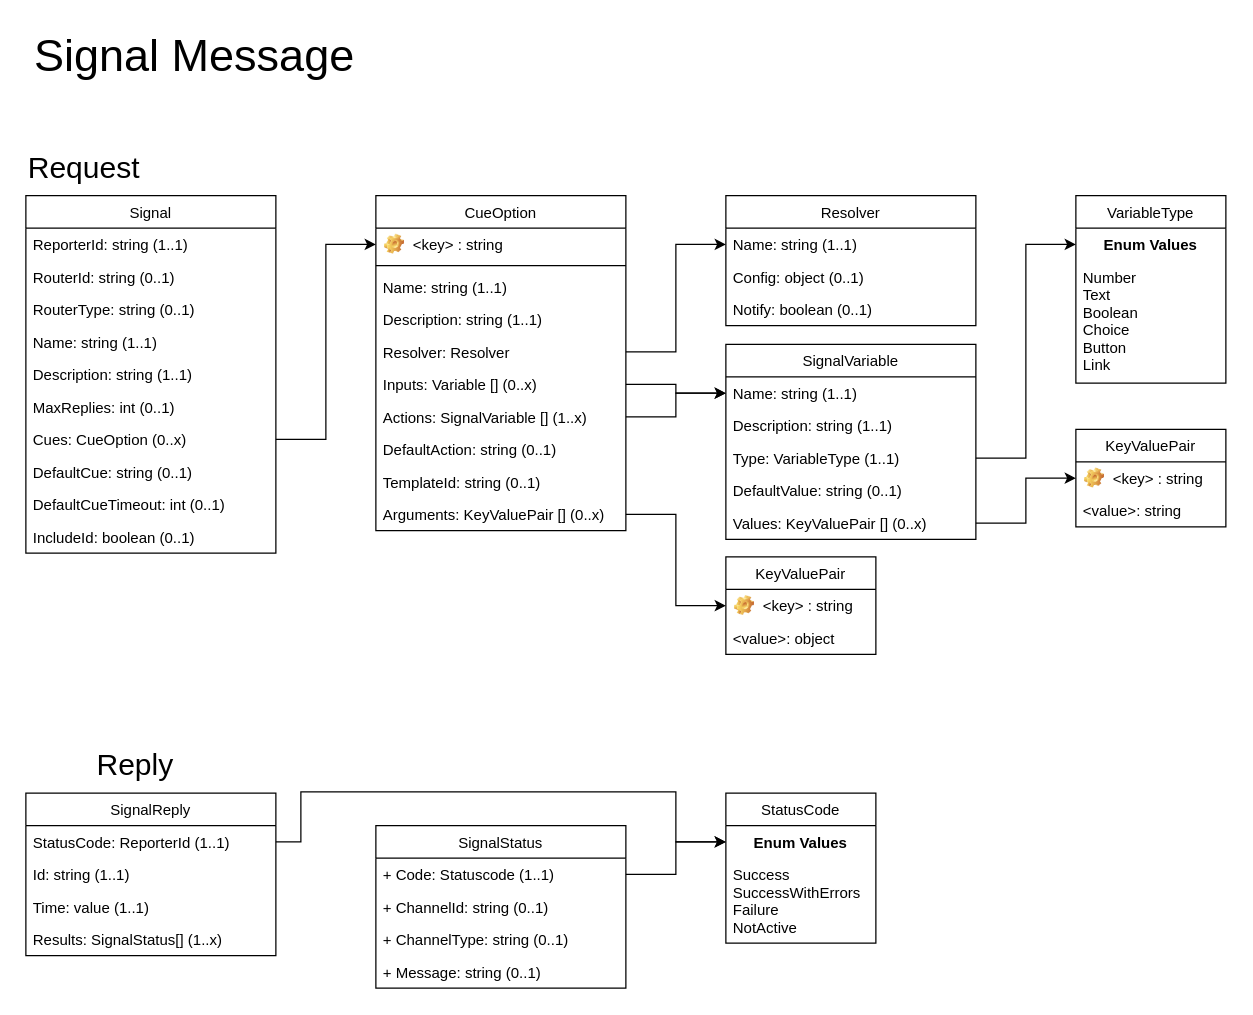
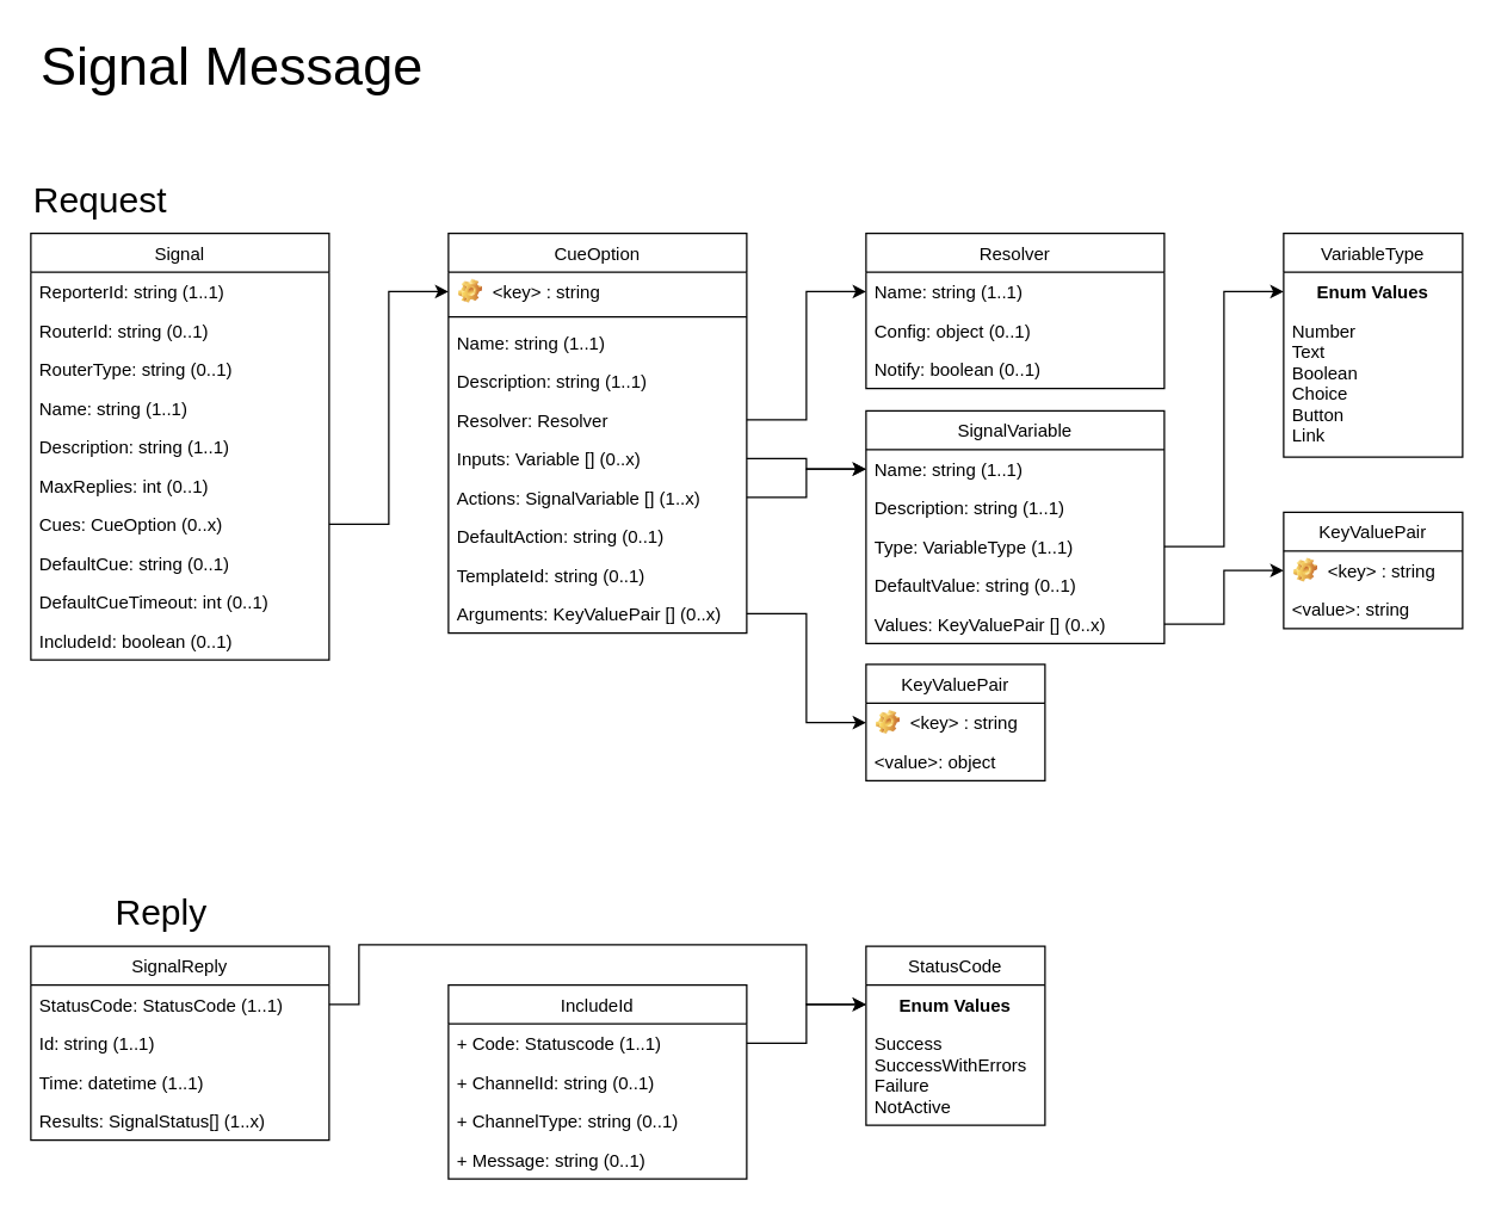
  <mxCell id="0" />
  <mxCell id="1" parent="0" />
  <mxCell id="2" value="Signal" style="swimlane;fontStyle=0;childLayout=stackLayout;horizontal=1;startSize=26;fillColor=none;horizontalStack=0;resizeParent=1;resizeParentMax=0;resizeLast=0;collapsible=1;marginBottom=0;" parent="1" vertex="1"><mxGeometry x="20" y="156" width="200" height="286" as="geometry" /></mxCell>
  <mxCell id="3" value="ReporterId: string (1..1)" style="text;strokeColor=none;fillColor=none;align=left;verticalAlign=top;spacingLeft=4;spacingRight=4;overflow=hidden;rotatable=0;points=[[0,0.5],[1,0.5]];portConstraint=eastwest;" parent="2" vertex="1"><mxGeometry y="26" width="200" height="26" as="geometry" /></mxCell>
  <mxCell id="4" value="RouterId: string (0..1)" style="text;strokeColor=none;fillColor=none;align=left;verticalAlign=top;spacingLeft=4;spacingRight=4;overflow=hidden;rotatable=0;points=[[0,0.5],[1,0.5]];portConstraint=eastwest;" vertex="1" parent="2"><mxGeometry y="52" width="200" height="26" as="geometry" /></mxCell>
  <mxCell id="5" value="RouterType: string (0..1)" style="text;strokeColor=none;fillColor=none;align=left;verticalAlign=top;spacingLeft=4;spacingRight=4;overflow=hidden;rotatable=0;points=[[0,0.5],[1,0.5]];portConstraint=eastwest;" vertex="1" parent="2"><mxGeometry y="78" width="200" height="26" as="geometry" /></mxCell>
  <mxCell id="6" value="Name: string (1..1)" style="text;strokeColor=none;fillColor=none;align=left;verticalAlign=top;spacingLeft=4;spacingRight=4;overflow=hidden;rotatable=0;points=[[0,0.5],[1,0.5]];portConstraint=eastwest;" parent="2" vertex="1"><mxGeometry y="104" width="200" height="26" as="geometry" /></mxCell>
  <mxCell id="7" value="Description: string (1..1)&#10;" style="text;strokeColor=none;fillColor=none;align=left;verticalAlign=top;spacingLeft=4;spacingRight=4;overflow=hidden;rotatable=0;points=[[0,0.5],[1,0.5]];portConstraint=eastwest;" parent="2" vertex="1"><mxGeometry y="130" width="200" height="26" as="geometry" /></mxCell>
  <mxCell id="8" value="MaxReplies: int (0..1)" style="text;strokeColor=none;fillColor=none;align=left;verticalAlign=top;spacingLeft=4;spacingRight=4;overflow=hidden;rotatable=0;points=[[0,0.5],[1,0.5]];portConstraint=eastwest;" parent="2" vertex="1"><mxGeometry y="156" width="200" height="26" as="geometry" /></mxCell>
  <mxCell id="9" value="Cues: CueOption (0..x)" style="text;strokeColor=none;fillColor=none;align=left;verticalAlign=top;spacingLeft=4;spacingRight=4;overflow=hidden;rotatable=0;points=[[0,0.5],[1,0.5]];portConstraint=eastwest;" parent="2" vertex="1"><mxGeometry y="182" width="200" height="26" as="geometry" /></mxCell>
  <mxCell id="10" value="DefaultCue: string (0..1)" style="text;strokeColor=none;fillColor=none;align=left;verticalAlign=top;spacingLeft=4;spacingRight=4;overflow=hidden;rotatable=0;points=[[0,0.5],[1,0.5]];portConstraint=eastwest;" parent="2" vertex="1"><mxGeometry y="208" width="200" height="26" as="geometry" /></mxCell>
  <mxCell id="11" value="DefaultCueTimeout: int (0..1)" style="text;strokeColor=none;fillColor=none;align=left;verticalAlign=top;spacingLeft=4;spacingRight=4;overflow=hidden;rotatable=0;points=[[0,0.5],[1,0.5]];portConstraint=eastwest;" vertex="1" parent="2"><mxGeometry y="234" width="200" height="26" as="geometry" /></mxCell>
  <mxCell id="12" value="IncludeId: boolean (0..1)" style="text;strokeColor=none;fillColor=none;align=left;verticalAlign=top;spacingLeft=4;spacingRight=4;overflow=hidden;rotatable=0;points=[[0,0.5],[1,0.5]];portConstraint=eastwest;" parent="2" vertex="1"><mxGeometry y="260" width="200" height="26" as="geometry" /></mxCell>
  <mxCell id="13" value="CueOption" style="swimlane;fontStyle=0;childLayout=stackLayout;horizontal=1;startSize=26;fillColor=none;horizontalStack=0;resizeParent=1;resizeParentMax=0;resizeLast=0;collapsible=1;marginBottom=0;" parent="1" vertex="1"><mxGeometry x="300" y="156" width="200" height="268" as="geometry" /></mxCell>
  <mxCell id="14" value="&lt;key&gt; : string" style="label;fontStyle=0;strokeColor=none;fillColor=none;align=left;verticalAlign=top;overflow=hidden;spacingLeft=28;spacingRight=4;rotatable=0;points=[[0,0.5],[1,0.5]];portConstraint=eastwest;imageWidth=16;imageHeight=16;image=img/clipart/Gear_128x128.png" parent="13" vertex="1"><mxGeometry y="26" width="200" height="26" as="geometry" /></mxCell>
  <mxCell id="15" value="" style="line;strokeWidth=1;fillColor=none;align=left;verticalAlign=middle;spacingTop=-1;spacingLeft=3;spacingRight=3;rotatable=0;labelPosition=right;points=[];portConstraint=eastwest;" parent="13" vertex="1"><mxGeometry y="52" width="200" height="8" as="geometry" /></mxCell>
  <mxCell id="16" value="Name: string (1..1)" style="text;strokeColor=none;fillColor=none;align=left;verticalAlign=top;spacingLeft=4;spacingRight=4;overflow=hidden;rotatable=0;points=[[0,0.5],[1,0.5]];portConstraint=eastwest;" parent="13" vertex="1"><mxGeometry y="60" width="200" height="26" as="geometry" /></mxCell>
  <mxCell id="17" value="Description: string (1..1)" style="text;strokeColor=none;fillColor=none;align=left;verticalAlign=top;spacingLeft=4;spacingRight=4;overflow=hidden;rotatable=0;points=[[0,0.5],[1,0.5]];portConstraint=eastwest;" parent="13" vertex="1"><mxGeometry y="86" width="200" height="26" as="geometry" /></mxCell>
  <mxCell id="18" value="Resolver: Resolver" style="text;strokeColor=none;fillColor=none;align=left;verticalAlign=top;spacingLeft=4;spacingRight=4;overflow=hidden;rotatable=0;points=[[0,0.5],[1,0.5]];portConstraint=eastwest;" parent="13" vertex="1"><mxGeometry y="112" width="200" height="26" as="geometry" /></mxCell>
  <mxCell id="19" value="Inputs: Variable [] (0..x)" style="text;strokeColor=none;fillColor=none;align=left;verticalAlign=top;spacingLeft=4;spacingRight=4;overflow=hidden;rotatable=0;points=[[0,0.5],[1,0.5]];portConstraint=eastwest;" parent="13" vertex="1"><mxGeometry y="138" width="200" height="26" as="geometry" /></mxCell>
  <mxCell id="20" value="Actions: SignalVariable [] (1..x)" style="text;strokeColor=none;fillColor=none;align=left;verticalAlign=top;spacingLeft=4;spacingRight=4;overflow=hidden;rotatable=0;points=[[0,0.5],[1,0.5]];portConstraint=eastwest;" parent="13" vertex="1"><mxGeometry y="164" width="200" height="26" as="geometry" /></mxCell>
  <mxCell id="21" value="DefaultAction: string (0..1)" style="text;strokeColor=none;fillColor=none;align=left;verticalAlign=top;spacingLeft=4;spacingRight=4;overflow=hidden;rotatable=0;points=[[0,0.5],[1,0.5]];portConstraint=eastwest;" parent="13" vertex="1"><mxGeometry y="190" width="200" height="26" as="geometry" /></mxCell>
  <mxCell id="22" value="TemplateId: string (0..1)" style="text;strokeColor=none;fillColor=none;align=left;verticalAlign=top;spacingLeft=4;spacingRight=4;overflow=hidden;rotatable=0;points=[[0,0.5],[1,0.5]];portConstraint=eastwest;" vertex="1" parent="13"><mxGeometry y="216" width="200" height="26" as="geometry" /></mxCell>
  <mxCell id="23" value="Arguments: KeyValuePair [] (0..x)" style="text;strokeColor=none;fillColor=none;align=left;verticalAlign=top;spacingLeft=4;spacingRight=4;overflow=hidden;rotatable=0;points=[[0,0.5],[1,0.5]];portConstraint=eastwest;" vertex="1" parent="13"><mxGeometry y="242" width="200" height="26" as="geometry" /></mxCell>
  <mxCell id="24" value="Resolver" style="swimlane;fontStyle=0;childLayout=stackLayout;horizontal=1;startSize=26;fillColor=none;horizontalStack=0;resizeParent=1;resizeParentMax=0;resizeLast=0;collapsible=1;marginBottom=0;" parent="1" vertex="1"><mxGeometry x="580" y="156" width="200" height="104" as="geometry" /></mxCell>
  <mxCell id="25" value="Name: string (1..1)" style="text;strokeColor=none;fillColor=none;align=left;verticalAlign=top;spacingLeft=4;spacingRight=4;overflow=hidden;rotatable=0;points=[[0,0.5],[1,0.5]];portConstraint=eastwest;" parent="24" vertex="1"><mxGeometry y="26" width="200" height="26" as="geometry" /></mxCell>
  <mxCell id="26" value="Config: object (0..1)" style="text;strokeColor=none;fillColor=none;align=left;verticalAlign=top;spacingLeft=4;spacingRight=4;overflow=hidden;rotatable=0;points=[[0,0.5],[1,0.5]];portConstraint=eastwest;" parent="24" vertex="1"><mxGeometry y="52" width="200" height="26" as="geometry" /></mxCell>
  <mxCell id="27" value="Notify: boolean (0..1)" style="text;strokeColor=none;fillColor=none;align=left;verticalAlign=top;spacingLeft=4;spacingRight=4;overflow=hidden;rotatable=0;points=[[0,0.5],[1,0.5]];portConstraint=eastwest;" vertex="1" parent="24"><mxGeometry y="78" width="200" height="26" as="geometry" /></mxCell>
  <mxCell id="28" style="edgeStyle=orthogonalEdgeStyle;rounded=0;html=1;exitX=1;exitY=0.5;exitDx=0;exitDy=0;entryX=0;entryY=0.5;entryDx=0;entryDy=0;jettySize=auto;orthogonalLoop=1;" parent="1" source="18" target="25" edge="1"><mxGeometry relative="1" as="geometry" /></mxCell>
  <mxCell id="29" style="edgeStyle=orthogonalEdgeStyle;rounded=0;html=1;exitX=1;exitY=0.5;exitDx=0;exitDy=0;entryX=0;entryY=0.5;entryDx=0;entryDy=0;jettySize=auto;orthogonalLoop=1;" parent="1" source="9" target="14" edge="1"><mxGeometry relative="1" as="geometry" /></mxCell>
  <mxCell id="30" value="VariableType" style="swimlane;fontStyle=0;childLayout=stackLayout;horizontal=1;startSize=26;fillColor=none;horizontalStack=0;resizeParent=1;resizeParentMax=0;resizeLast=0;collapsible=1;marginBottom=0;" parent="1" vertex="1"><mxGeometry x="860" y="156" width="120" height="150" as="geometry" /></mxCell>
  <mxCell id="31" value="Enum Values" style="text;align=center;fontStyle=1;verticalAlign=middle;spacingLeft=3;spacingRight=3;strokeColor=none;rotatable=0;points=[[0,0.5],[1,0.5]];portConstraint=eastwest;" parent="30" vertex="1"><mxGeometry y="26" width="120" height="26" as="geometry" /></mxCell>
  <mxCell id="32" value="Number&#10;Text&#10;Boolean&#10;Choice&#10;Button&#10;Link&#10;" style="text;strokeColor=none;fillColor=none;align=left;verticalAlign=top;spacingLeft=4;spacingRight=4;overflow=hidden;rotatable=0;points=[[0,0.5],[1,0.5]];portConstraint=eastwest;" parent="30" vertex="1"><mxGeometry y="52" width="120" height="98" as="geometry" /></mxCell>
  <mxCell id="33" style="edgeStyle=orthogonalEdgeStyle;rounded=0;html=1;exitX=1;exitY=0.5;exitDx=0;exitDy=0;entryX=0;entryY=0.5;entryDx=0;entryDy=0;jettySize=auto;orthogonalLoop=1;" parent="1" source="65" target="31" edge="1"><mxGeometry relative="1" as="geometry" /></mxCell>
  <mxCell id="34" style="edgeStyle=orthogonalEdgeStyle;rounded=0;html=1;exitX=1;exitY=0.5;exitDx=0;exitDy=0;entryX=0;entryY=0.5;entryDx=0;entryDy=0;jettySize=auto;orthogonalLoop=1;" parent="1" source="19" target="63" edge="1"><mxGeometry relative="1" as="geometry" /></mxCell>
  <mxCell id="35" value="KeyValuePair" style="swimlane;fontStyle=0;childLayout=stackLayout;horizontal=1;startSize=26;fillColor=none;horizontalStack=0;resizeParent=1;resizeParentMax=0;resizeLast=0;collapsible=1;marginBottom=0;" parent="1" vertex="1"><mxGeometry x="860" y="343" width="120" height="78" as="geometry" /></mxCell>
  <mxCell id="36" value="&lt;key&gt; : string" style="label;fontStyle=0;strokeColor=none;fillColor=none;align=left;verticalAlign=top;overflow=hidden;spacingLeft=28;spacingRight=4;rotatable=0;points=[[0,0.5],[1,0.5]];portConstraint=eastwest;imageWidth=16;imageHeight=16;image=img/clipart/Gear_128x128.png" parent="35" vertex="1"><mxGeometry y="26" width="120" height="26" as="geometry" /></mxCell>
  <mxCell id="37" value="&lt;value&gt;: string" style="text;strokeColor=none;fillColor=none;align=left;verticalAlign=top;spacingLeft=4;spacingRight=4;overflow=hidden;rotatable=0;points=[[0,0.5],[1,0.5]];portConstraint=eastwest;" parent="35" vertex="1"><mxGeometry y="52" width="120" height="26" as="geometry" /></mxCell>
  <mxCell id="38" style="edgeStyle=orthogonalEdgeStyle;rounded=0;html=1;exitX=1;exitY=0.5;exitDx=0;exitDy=0;entryX=0;entryY=0.5;entryDx=0;entryDy=0;jettySize=auto;orthogonalLoop=1;" parent="1" source="20" target="63" edge="1"><mxGeometry relative="1" as="geometry" /></mxCell>
  <mxCell id="39" style="edgeStyle=orthogonalEdgeStyle;rounded=0;html=1;exitX=1;exitY=0.5;exitDx=0;exitDy=0;entryX=0;entryY=0.5;entryDx=0;entryDy=0;jettySize=auto;orthogonalLoop=1;" parent="1" source="67" target="36" edge="1"><mxGeometry relative="1" as="geometry" /></mxCell>
  <mxCell id="40" value="&lt;font style=&quot;font-size: 24px&quot;&gt;Request&lt;/font&gt;" style="text;html=1;resizable=0;points=[];autosize=1;align=left;verticalAlign=top;spacingTop=-4;" parent="1" vertex="1"><mxGeometry x="20" y="117" width="100" height="20" as="geometry" /></mxCell>
  <mxCell id="41" value="&lt;span style=&quot;font-size: 24px&quot;&gt;Reply&lt;/span&gt;" style="text;html=1;resizable=0;points=[];autosize=1;align=left;verticalAlign=top;spacingTop=-4;" parent="1" vertex="1"><mxGeometry x="75" y="595" width="80" height="20" as="geometry" /></mxCell>
  <mxCell id="42" value="&lt;font style=&quot;font-size: 36px&quot;&gt;Signal Message&lt;/font&gt;" style="text;html=1;resizable=0;points=[];autosize=1;align=left;verticalAlign=top;spacingTop=-4;" parent="1" vertex="1"><mxGeometry x="25" y="20" width="270" height="20" as="geometry" /></mxCell>
  <mxCell id="43" style="edgeStyle=orthogonalEdgeStyle;rounded=0;html=1;exitX=1;exitY=0.5;exitDx=0;exitDy=0;entryX=0;entryY=0.5;entryDx=0;entryDy=0;jettySize=auto;orthogonalLoop=1;" parent="1" source="51" target="56" edge="1"><mxGeometry relative="1" as="geometry" /></mxCell>
  <mxCell id="44" style="edgeStyle=orthogonalEdgeStyle;rounded=0;html=1;exitX=1;exitY=0.5;exitDx=0;exitDy=0;entryX=0;entryY=0.5;entryDx=0;entryDy=0;jettySize=auto;orthogonalLoop=1;" parent="1" source="46" target="56" edge="1"><mxGeometry relative="1" as="geometry"><Array as="points"><mxPoint x="240" y="673" /><mxPoint x="240" y="633" /><mxPoint x="540" y="633" /><mxPoint x="540" y="673" /></Array></mxGeometry></mxCell>
  <mxCell id="45" value="SignalReply" style="swimlane;fontStyle=0;childLayout=stackLayout;horizontal=1;startSize=26;fillColor=none;horizontalStack=0;resizeParent=1;resizeParentMax=0;resizeLast=0;collapsible=1;marginBottom=0;" parent="1" vertex="1"><mxGeometry x="20" y="634" width="200" height="130" as="geometry" /></mxCell>
- <mxCell id="46" value="StatusCode: ReporterId (1..1)" style="text;strokeColor=none;fillColor=none;align=left;verticalAlign=top;spacingLeft=4;spacingRight=4;overflow=hidden;rotatable=0;points=[[0,0.5],[1,0.5]];portConstraint=eastwest;" parent="45" vertex="1"><mxGeometry y="26" width="200" height="26" as="geometry" /></mxCell>
+ <mxCell id="46" value="StatusCode: StatusCode (1..1)" style="text;strokeColor=none;fillColor=none;align=left;verticalAlign=top;spacingLeft=4;spacingRight=4;overflow=hidden;rotatable=0;points=[[0,0.5],[1,0.5]];portConstraint=eastwest;" parent="45" vertex="1"><mxGeometry y="26" width="200" height="26" as="geometry" /></mxCell>
  <mxCell id="47" value="Id: string (1..1)&#10;" style="text;strokeColor=none;fillColor=none;align=left;verticalAlign=top;spacingLeft=4;spacingRight=4;overflow=hidden;rotatable=0;points=[[0,0.5],[1,0.5]];portConstraint=eastwest;" parent="45" vertex="1"><mxGeometry y="52" width="200" height="26" as="geometry" /></mxCell>
- <mxCell id="48" value="Time: value (1..1)" style="text;strokeColor=none;fillColor=none;align=left;verticalAlign=top;spacingLeft=4;spacingRight=4;overflow=hidden;rotatable=0;points=[[0,0.5],[1,0.5]];portConstraint=eastwest;" parent="45" vertex="1"><mxGeometry y="78" width="200" height="26" as="geometry" /></mxCell>
+ <mxCell id="48" value="Time: datetime (1..1)" style="text;strokeColor=none;fillColor=none;align=left;verticalAlign=top;spacingLeft=4;spacingRight=4;overflow=hidden;rotatable=0;points=[[0,0.5],[1,0.5]];portConstraint=eastwest;" parent="45" vertex="1"><mxGeometry y="78" width="200" height="26" as="geometry" /></mxCell>
  <mxCell id="49" value="Results: SignalStatus[] (1..x)" style="text;strokeColor=none;fillColor=none;align=left;verticalAlign=top;spacingLeft=4;spacingRight=4;overflow=hidden;rotatable=0;points=[[0,0.5],[1,0.5]];portConstraint=eastwest;" parent="45" vertex="1"><mxGeometry y="104" width="200" height="26" as="geometry" /></mxCell>
- <mxCell id="50" value="SignalStatus" style="swimlane;fontStyle=0;childLayout=stackLayout;horizontal=1;startSize=26;fillColor=none;horizontalStack=0;resizeParent=1;resizeParentMax=0;resizeLast=0;collapsible=1;marginBottom=0;" parent="1" vertex="1"><mxGeometry x="300" y="660" width="200" height="130" as="geometry" /></mxCell>
+ <mxCell id="50" value="IncludeId" style="swimlane;fontStyle=0;childLayout=stackLayout;horizontal=1;startSize=26;fillColor=none;horizontalStack=0;resizeParent=1;resizeParentMax=0;resizeLast=0;collapsible=1;marginBottom=0;" parent="1" vertex="1"><mxGeometry x="300" y="660" width="200" height="130" as="geometry" /></mxCell>
  <mxCell id="51" value="+ Code: Statuscode (1..1)" style="text;strokeColor=none;fillColor=none;align=left;verticalAlign=top;spacingLeft=4;spacingRight=4;overflow=hidden;rotatable=0;points=[[0,0.5],[1,0.5]];portConstraint=eastwest;" parent="50" vertex="1"><mxGeometry y="26" width="200" height="26" as="geometry" /></mxCell>
  <mxCell id="52" value="+ ChannelId: string (0..1)" style="text;strokeColor=none;fillColor=none;align=left;verticalAlign=top;spacingLeft=4;spacingRight=4;overflow=hidden;rotatable=0;points=[[0,0.5],[1,0.5]];portConstraint=eastwest;" parent="50" vertex="1"><mxGeometry y="52" width="200" height="26" as="geometry" /></mxCell>
  <mxCell id="53" value="+ ChannelType: string (0..1)" style="text;strokeColor=none;fillColor=none;align=left;verticalAlign=top;spacingLeft=4;spacingRight=4;overflow=hidden;rotatable=0;points=[[0,0.5],[1,0.5]];portConstraint=eastwest;" parent="50" vertex="1"><mxGeometry y="78" width="200" height="26" as="geometry" /></mxCell>
  <mxCell id="54" value="+ Message: string (0..1)" style="text;strokeColor=none;fillColor=none;align=left;verticalAlign=top;spacingLeft=4;spacingRight=4;overflow=hidden;rotatable=0;points=[[0,0.5],[1,0.5]];portConstraint=eastwest;" parent="50" vertex="1"><mxGeometry y="104" width="200" height="26" as="geometry" /></mxCell>
  <mxCell id="55" value="StatusCode" style="swimlane;fontStyle=0;childLayout=stackLayout;horizontal=1;startSize=26;fillColor=none;horizontalStack=0;resizeParent=1;resizeParentMax=0;resizeLast=0;collapsible=1;marginBottom=0;" parent="1" vertex="1"><mxGeometry x="580" y="634" width="120" height="120" as="geometry" /></mxCell>
  <mxCell id="56" value="Enum Values" style="text;align=center;fontStyle=1;verticalAlign=middle;spacingLeft=3;spacingRight=3;strokeColor=none;rotatable=0;points=[[0,0.5],[1,0.5]];portConstraint=eastwest;" parent="55" vertex="1"><mxGeometry y="26" width="120" height="26" as="geometry" /></mxCell>
  <mxCell id="57" value="Success&#10;SuccessWithErrors&#10;Failure&#10;NotActive&#10;" style="text;strokeColor=none;fillColor=none;align=left;verticalAlign=top;spacingLeft=4;spacingRight=4;overflow=hidden;rotatable=0;points=[[0,0.5],[1,0.5]];portConstraint=eastwest;" parent="55" vertex="1"><mxGeometry y="52" width="120" height="68" as="geometry" /></mxCell>
  <mxCell id="58" value="KeyValuePair" style="swimlane;fontStyle=0;childLayout=stackLayout;horizontal=1;startSize=26;fillColor=none;horizontalStack=0;resizeParent=1;resizeParentMax=0;resizeLast=0;collapsible=1;marginBottom=0;" vertex="1" parent="1"><mxGeometry x="580" y="445" width="120" height="78" as="geometry" /></mxCell>
  <mxCell id="59" value="&lt;key&gt; : string" style="label;fontStyle=0;strokeColor=none;fillColor=none;align=left;verticalAlign=top;overflow=hidden;spacingLeft=28;spacingRight=4;rotatable=0;points=[[0,0.5],[1,0.5]];portConstraint=eastwest;imageWidth=16;imageHeight=16;image=img/clipart/Gear_128x128.png" vertex="1" parent="58"><mxGeometry y="26" width="120" height="26" as="geometry" /></mxCell>
  <mxCell id="60" value="&lt;value&gt;: object" style="text;strokeColor=none;fillColor=none;align=left;verticalAlign=top;spacingLeft=4;spacingRight=4;overflow=hidden;rotatable=0;points=[[0,0.5],[1,0.5]];portConstraint=eastwest;" vertex="1" parent="58"><mxGeometry y="52" width="120" height="26" as="geometry" /></mxCell>
  <mxCell id="61" style="edgeStyle=orthogonalEdgeStyle;rounded=0;orthogonalLoop=1;jettySize=auto;html=1;exitX=1;exitY=0.5;exitDx=0;exitDy=0;entryX=0;entryY=0.5;entryDx=0;entryDy=0;" edge="1" parent="1" source="23" target="59"><mxGeometry relative="1" as="geometry" /></mxCell>
  <mxCell id="62" value="SignalVariable" style="swimlane;fontStyle=0;childLayout=stackLayout;horizontal=1;startSize=26;fillColor=none;horizontalStack=0;resizeParent=1;resizeParentMax=0;resizeLast=0;collapsible=1;marginBottom=0;" parent="1" vertex="1"><mxGeometry x="580" y="275" width="200" height="156" as="geometry" /></mxCell>
  <mxCell id="63" value="Name: string (1..1)" style="text;strokeColor=none;fillColor=none;align=left;verticalAlign=top;spacingLeft=4;spacingRight=4;overflow=hidden;rotatable=0;points=[[0,0.5],[1,0.5]];portConstraint=eastwest;" parent="62" vertex="1"><mxGeometry y="26" width="200" height="26" as="geometry" /></mxCell>
  <mxCell id="64" value="Description: string (1..1)" style="text;strokeColor=none;fillColor=none;align=left;verticalAlign=top;spacingLeft=4;spacingRight=4;overflow=hidden;rotatable=0;points=[[0,0.5],[1,0.5]];portConstraint=eastwest;" parent="62" vertex="1"><mxGeometry y="52" width="200" height="26" as="geometry" /></mxCell>
  <mxCell id="65" value="Type: VariableType (1..1)&#10;" style="text;strokeColor=none;fillColor=none;align=left;verticalAlign=top;spacingLeft=4;spacingRight=4;overflow=hidden;rotatable=0;points=[[0,0.5],[1,0.5]];portConstraint=eastwest;" parent="62" vertex="1"><mxGeometry y="78" width="200" height="26" as="geometry" /></mxCell>
  <mxCell id="66" value="DefaultValue: string (0..1)" style="text;strokeColor=none;fillColor=none;align=left;verticalAlign=top;spacingLeft=4;spacingRight=4;overflow=hidden;rotatable=0;points=[[0,0.5],[1,0.5]];portConstraint=eastwest;" parent="62" vertex="1"><mxGeometry y="104" width="200" height="26" as="geometry" /></mxCell>
  <mxCell id="67" value="Values: KeyValuePair [] (0..x)" style="text;strokeColor=none;fillColor=none;align=left;verticalAlign=top;spacingLeft=4;spacingRight=4;overflow=hidden;rotatable=0;points=[[0,0.5],[1,0.5]];portConstraint=eastwest;" parent="62" vertex="1"><mxGeometry y="130" width="200" height="26" as="geometry" /></mxCell>
